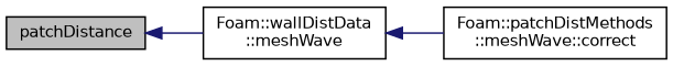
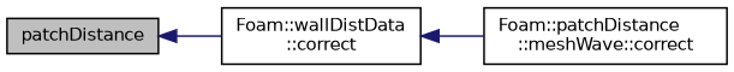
  digraph {
    rankdir=LR
    node [color=black fontname=Helvetica fontsize=10 shape=record]
    edge [color=midnightblue dir=back fontname=Helvetica fontsize=10 labelfontname=Helvetica labelfontsize=10 style=solid]
    n1 [fillcolor=grey75 fontcolor=black height=0.2 label=patchDistance style=filled width=0.4]
-   n2 [height=0.2 label="Foam::wallDistData\l::meshWave" width=0.4]
-   n3 [height=0.2 label="Foam::patchDistMethods\l::meshWave::correct" width=0.4]
+   n2 [height=0.2 label="Foam::wallDistData\l::correct" width=0.4]
+   n3 [height=0.2 label="Foam::patchDistance\l::meshWave::correct" width=0.4]
    n1 -> n2
    n2 -> n3
  }
